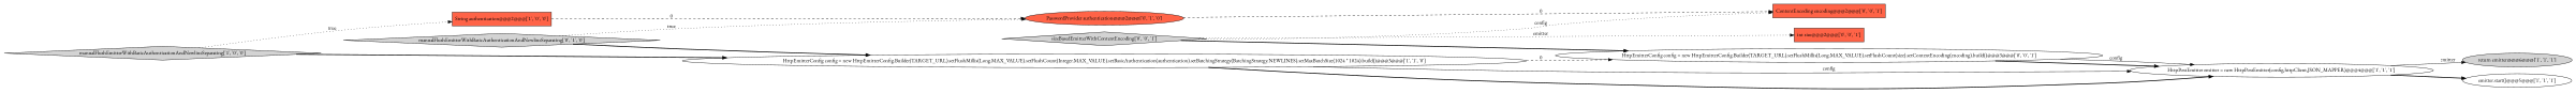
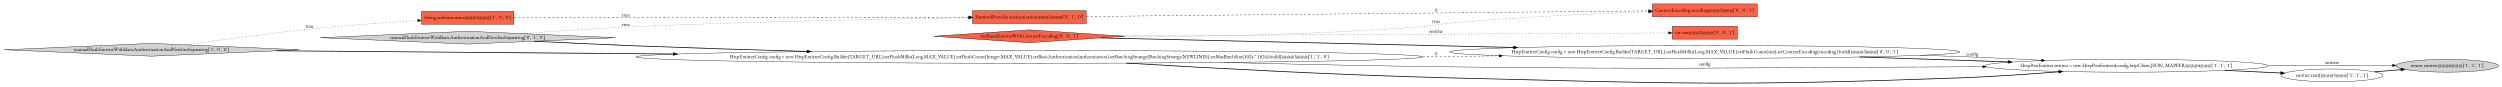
  digraph {
    fontname="EB Garamond"
    rankdir=LR
    node [fillcolor=tomato fontname="EB Garamond" shape=ellipse style=filled]
    edge [fontname="EB Garamond" style=bold]
-   n1 [label="PasswordProvider authentication@@@2@@@['0', '1', '0']"]
+   n1 [label="PasswordProvider authentication@@@2@@@['0', '1', '0']" shape=box]
    n2 [label="ContentEncoding encoding@@@2@@@['0', '0', '1']" shape=box]
    n3 [fillcolor=white label="HttpPostEmitter emitter = new HttpPostEmitter(config,httpClient,JSON_MAPPER)@@@4@@@['1', '1', '1']"]
    n4 [fillcolor=lightgray label="return emitter@@@6@@@['1', '1', '1']"]
    n5 [fillcolor=white label="emitter.start()@@@5@@@['1', '1', '1']"]
-   n6 [fillcolor=lightgray label="sizeBasedEmitterWithContentEncoding['0', '0', '1']" shape=diamond]
+   n6 [label="sizeBasedEmitterWithContentEncoding['0', '0', '1']" shape=diamond]
    n7 [label="int size@@@2@@@['0', '0', '1']" shape=box]
    n8 [fillcolor=white label="HttpEmitterConfig config = new HttpEmitterConfig.Builder(TARGET_URL).setFlushMillis(Long.MAX_VALUE).setFlushCount(size).setContentEncoding(encoding).build()@@@3@@@['0', '0', '1']"]
    n9 [fillcolor=lightgray label="manualFlushEmitterWithBasicAuthenticationAndNewlineSeparating['0', '1', '0']" shape=diamond]
    n10 [fillcolor=white label="HttpEmitterConfig config = new HttpEmitterConfig.Builder(TARGET_URL).setFlushMillis(Long.MAX_VALUE).setFlushCount(Integer.MAX_VALUE).setBasicAuthentication(authentication).setBatchingStrategy(BatchingStrategy.NEWLINES).setMaxBatchSize(1024 * 1024).build()@@@3@@@['1', '1', '0']"]
    n11 [label="String authentication@@@2@@@['1', '0', '0']" shape=box]
    n12 [fillcolor=lightgray label="manualFlushEmitterWithBasicAuthenticationAndNewlineSeparating['1', '0', '0']" shape=diamond]
    n1 -> n2 [label=0 style=dashed]
    n3 -> n4 [label=emitter style=solid]
    n3 -> n5
-   n6 -> n2 [label=config style=dotted]
+   n5 -> n4
+   n6 -> n2 [label=true style=dotted]
    n6 -> n7 [label=emitter style=dotted]
    n6 -> n8
    n8 -> n3
    n8 -> n3 [label=config style=solid]
    n9 -> n1 [label=true style=dotted]
    n9 -> n10
    n10 -> n3
    n10 -> n3 [label=config style=solid]
    n10 -> n8 [label=0 style=dashed]
-   n11 -> n1 [label=0 style=dashed]
+   n11 -> n1 [label=true style=dashed]
    n12 -> n10
    n12 -> n11 [label=true style=dotted]
  }
